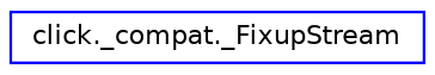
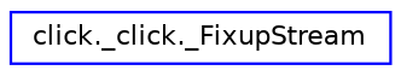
  digraph {
    rankdir=TB
-   n1 [color=blue fillcolor=white fontname=Helvetica fontsize=10 height=0.2 label="click._compat._FixupStream" shape=record style=filled width=0.4]
+   n1 [color=blue fillcolor=white fontname=Helvetica fontsize=10 height=0.2 label="click._click._FixupStream" shape=record style=filled width=0.4]
  }
